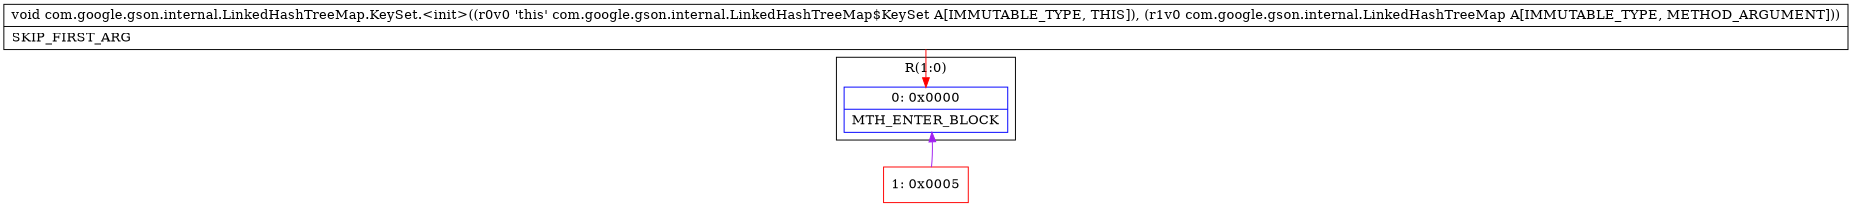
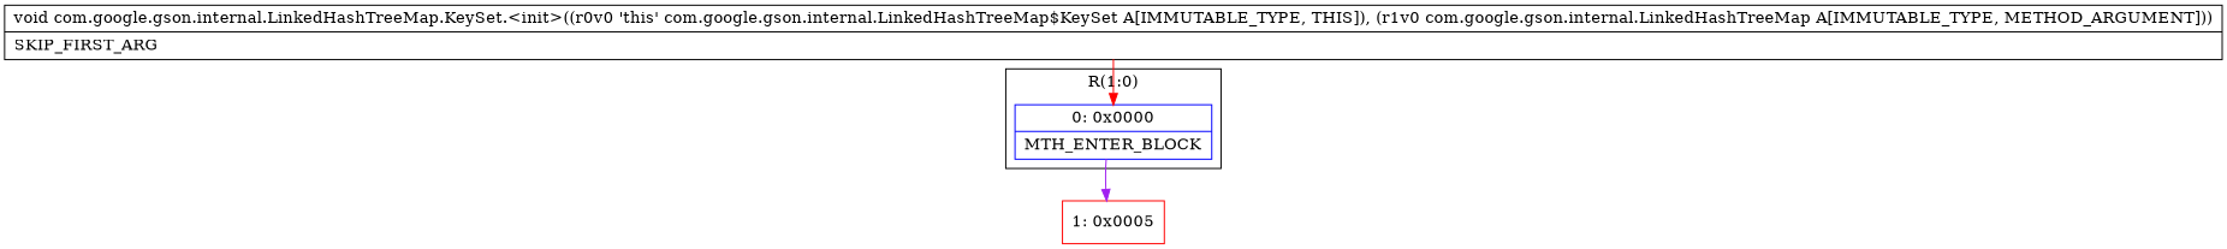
  digraph {
    node [shape=record]
    n1 [color=blue label="{0\:\ 0x0000|MTH_ENTER_BLOCK\l}"]
    n2 [color=red label="{1\:\ 0x0005}"]
    n3 [label="{void com.google.gson.internal.LinkedHashTreeMap.KeySet.\<init\>((r0v0 'this' com.google.gson.internal.LinkedHashTreeMap$KeySet A[IMMUTABLE_TYPE, THIS]), (r1v0 com.google.gson.internal.LinkedHashTreeMap A[IMMUTABLE_TYPE, METHOD_ARGUMENT]))  | SKIP_FIRST_ARG\l}"]
    subgraph cluster_1 {
      label="R(1:0)"
      n1
    }
-   n2 -> n1 [color=purple]
+   n1 -> n2 [color=purple]
    n3 -> n1 [color=red]
  }
